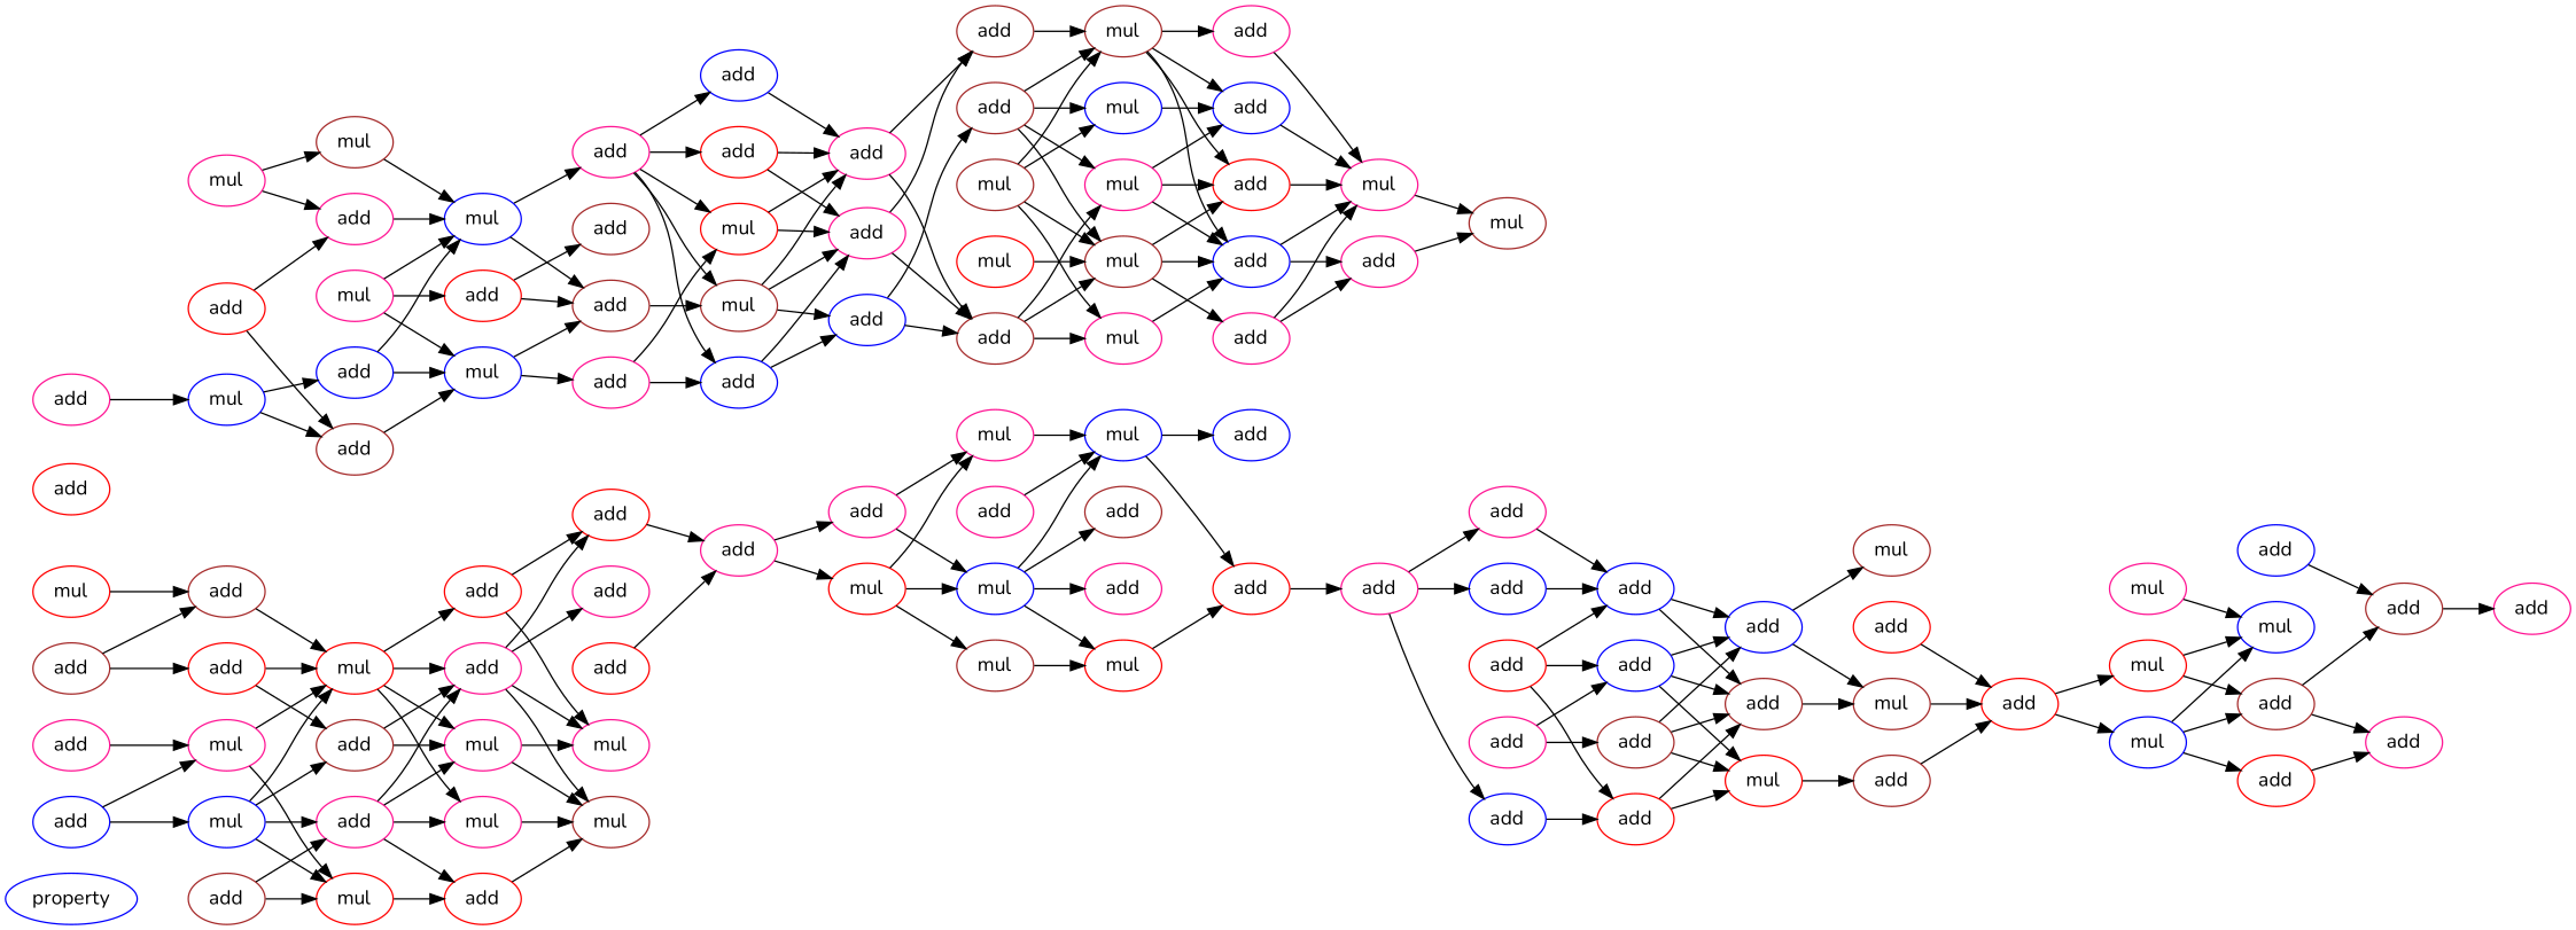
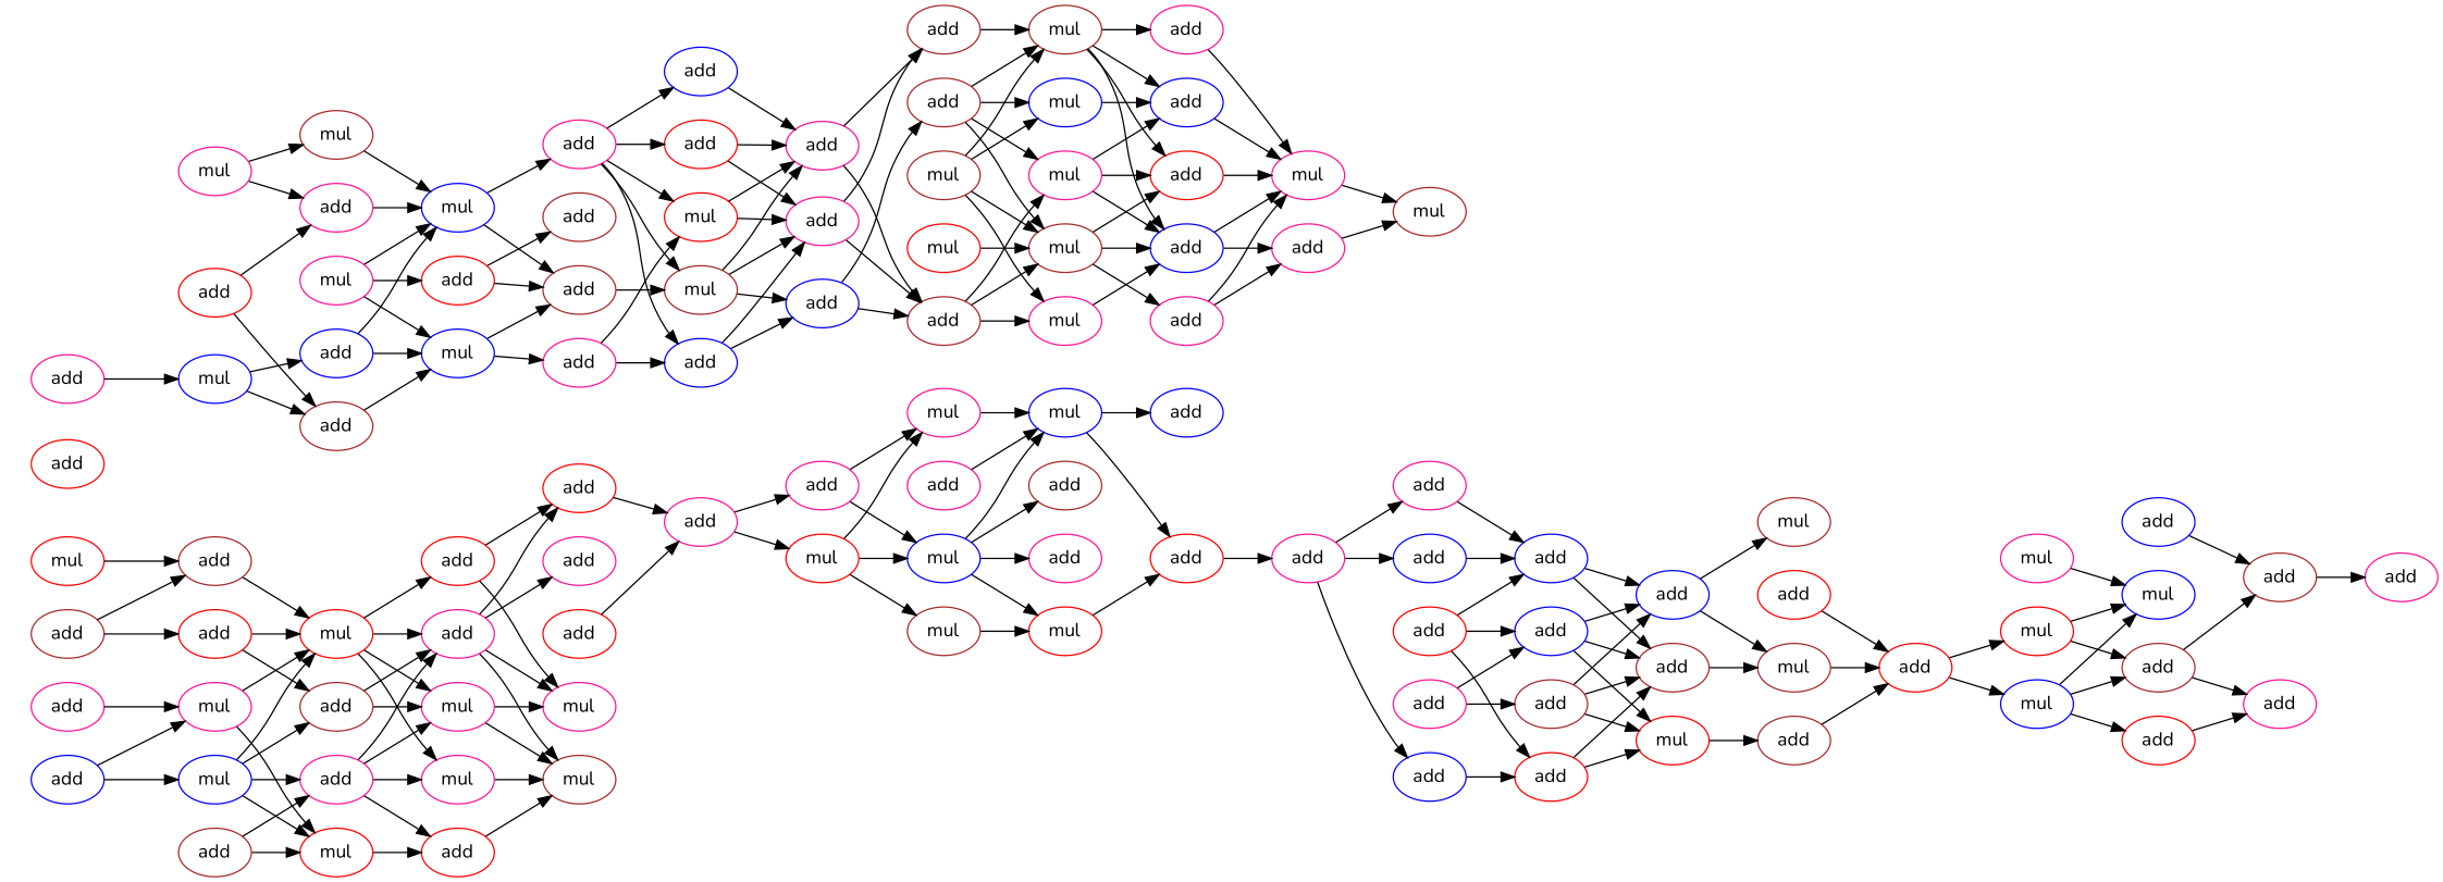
  digraph {
    rankdir=LR
    fontname=Nunito
    node [fontcolor=black color=deeppink fontname=Nunito]
    edge [fontname=Nunito]
-   property [lf=1.8 mul=2 color=blue]
    n2 [label=add]
    n3 [label=mul]
    n4 [label=add color=blue]
    n5 [label=mul color=blue]
    n6 [label=add color=brown]
    n7 [label=add color=red]
    n8 [label=add color=brown]
    n9 [label=mul color=red]
    n10 [label=mul color=red]
    n11 [label=mul color=red]
    n12 [label=add color=brown]
    n13 [label=add]
    n14 [label=add color=brown]
    n15 [label=mul]
    n16 [label=add color=red]
    n17 [label=add]
    n18 [label=mul]
    n19 [label=add color=red]
    n20 [label=mul color=brown]
    n21 [label=add color=red]
    n22 [label=mul]
    n23 [label=add]
    n24 [label=add color=red]
    n25 [label=add]
    n26 [label=add]
    n27 [label=mul color=red]
    n28 [label=mul]
    n29 [label=mul color=blue]
    n30 [label=mul color=brown]
    n31 [label=mul color=blue]
    n32 [label=add color=brown]
    n33 [label=add]
    n34 [label=mul color=red]
    n35 [label=add]
    n36 [label=add color=blue]
    n37 [label=add color=red]
    n38 [label=add]
    n39 [label=add]
    n40 [label=add color=blue]
    n41 [label=add color=blue]
    n42 [label=add color=red]
    n43 [label=add color=blue]
    n44 [label=add color=blue]
    n45 [label=add color=red]
    n46 [label=add]
    n47 [label=add color=brown]
    n48 [label=mul color=red]
    n49 [label=add color=brown]
    n50 [label=add color=blue]
    n51 [label=add color=brown]
    n52 [label=mul color=brown]
    n53 [label=mul color=brown]
    n54 [label=add color=red]
    n55 [label=add color=red]
    n56 [label=mul color=blue]
    n57 [label=mul color=red]
    n58 [label=add color=red]
    n59 [label=mul color=blue]
    n60 [label=add color=brown]
    n61 [label=mul]
    n62 [label=add]
    n63 [label=add color=brown]
    n64 [label=add color=blue]
    n65 [label=add]
    n66 [label=add color=red]
    n67 [label=add]
    n68 [label=mul color=blue]
    n69 [label=add color=red]
    n70 [label=add]
    n71 [label=add color=brown]
    n72 [label=mul]
    n73 [label=mul color=brown]
    n74 [label=add color=blue]
    n75 [label=mul color=blue]
    n76 [label=mul color=blue]
    n77 [label=mul]
    n78 [label=add color=red]
    n79 [label=add]
    n80 [label=add color=brown]
    n81 [label=add]
    n82 [label=add color=brown]
    n83 [label=mul color=red]
    n84 [label=add color=blue]
    n85 [label=mul color=brown]
    n86 [label=add color=red]
    n87 [label=add color=blue]
    n88 [label=add color=blue]
    n89 [label=add]
    n90 [label=add]
    n91 [label=add color=brown]
    n92 [label=add color=brown]
    n93 [label=add color=brown]
    n94 [label=mul color=brown]
    n95 [label=mul color=brown]
    n96 [label=mul color=brown]
    n97 [label=mul color=blue]
    n98 [label=mul]
    n99 [label=mul]
    n100 [label=mul color=red]
    n101 [label=add color=blue]
    n102 [label=add color=blue]
    n103 [label=add]
    n104 [label=add color=red]
    n105 [label=add]
    n106 [label=mul]
    n107 [label=add]
    n108 [label=mul color=brown]
    n2 -> n3
    n3 -> n10
    n3 -> n11
    n4 -> n3
    n4 -> n5
    n5 -> n10
    n5 -> n11
    n5 -> n13
    n5 -> n14
    n6 -> n7
    n6 -> n8
    n7 -> n10
    n7 -> n14
    n8 -> n10
    n9 -> n8
    n10 -> n15
    n10 -> n17
    n10 -> n18
    n10 -> n19
    n11 -> n16
    n12 -> n11
    n12 -> n13
    n13 -> n15
    n13 -> n16
    n13 -> n17
    n13 -> n18
    n14 -> n17
    n14 -> n18
    n15 -> n20
    n16 -> n20
    n17 -> n20
    n17 -> n21
    n17 -> n22
    n17 -> n23
    n18 -> n20
    n18 -> n22
    n19 -> n21
    n19 -> n22
    n21 -> n25
    n24 -> n25
    n25 -> n26
    n25 -> n27
    n26 -> n28
    n26 -> n29
    n27 -> n28
    n27 -> n29
    n27 -> n30
    n28 -> n31
    n29 -> n31
    n29 -> n32
    n29 -> n33
    n29 -> n34
    n30 -> n34
    n31 -> n36
    n31 -> n37
    n34 -> n37
    n35 -> n31
    n37 -> n38
    n38 -> n39
    n38 -> n40
    n38 -> n41
    n39 -> n44
    n40 -> n44
    n41 -> n45
    n42 -> n43
    n42 -> n44
    n42 -> n45
    n43 -> n48
    n43 -> n49
    n43 -> n50
    n44 -> n49
    n44 -> n50
    n45 -> n48
    n45 -> n49
    n46 -> n43
    n46 -> n47
    n47 -> n48
    n47 -> n49
    n47 -> n50
    n48 -> n51
    n49 -> n52
    n50 -> n52
    n50 -> n53
    n51 -> n54
    n52 -> n54
    n54 -> n56
    n54 -> n57
    n55 -> n54
    n56 -> n58
    n56 -> n59
    n56 -> n60
    n57 -> n59
    n57 -> n60
    n58 -> n62
    n60 -> n62
    n60 -> n63
    n61 -> n59
    n63 -> n65
    n64 -> n63
    n67 -> n68
    n68 -> n71
    n68 -> n74
    n69 -> n70
    n69 -> n71
    n70 -> n75
    n71 -> n76
    n72 -> n70
    n72 -> n73
    n73 -> n75
    n74 -> n75
    n74 -> n76
    n75 -> n80
    n75 -> n81
    n76 -> n79
    n76 -> n80
    n77 -> n75
    n77 -> n76
    n77 -> n78
    n78 -> n80
    n78 -> n82
    n79 -> n83
    n79 -> n84
    n80 -> n85
    n81 -> n83
    n81 -> n84
    n81 -> n85
    n81 -> n86
    n81 -> n87
    n83 -> n89
    n83 -> n90
    n84 -> n88
    n84 -> n89
    n85 -> n88
    n85 -> n89
    n85 -> n90
    n86 -> n89
    n86 -> n90
    n87 -> n90
    n88 -> n91
    n88 -> n92
    n89 -> n92
    n89 -> n93
    n90 -> n92
    n90 -> n93
    n91 -> n95
    n91 -> n96
    n91 -> n97
    n91 -> n99
    n92 -> n96
    n92 -> n98
    n92 -> n99
    n93 -> n95
    n94 -> n95
    n94 -> n96
    n94 -> n97
    n94 -> n98
    n95 -> n101
    n95 -> n102
    n95 -> n103
    n95 -> n104
    n96 -> n102
    n96 -> n104
    n96 -> n105
    n97 -> n101
    n98 -> n102
    n99 -> n101
    n99 -> n102
    n99 -> n104
    n100 -> n96
    n101 -> n106
    n102 -> n106
    n102 -> n107
    n103 -> n106
    n104 -> n106
    n105 -> n106
    n105 -> n107
    n106 -> n108
    n107 -> n108
  }
